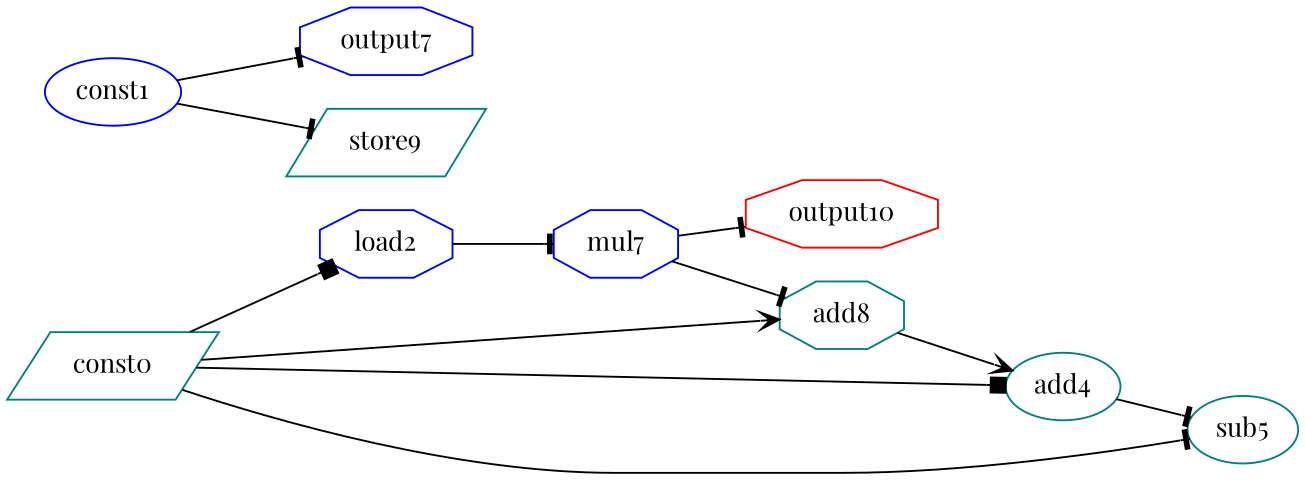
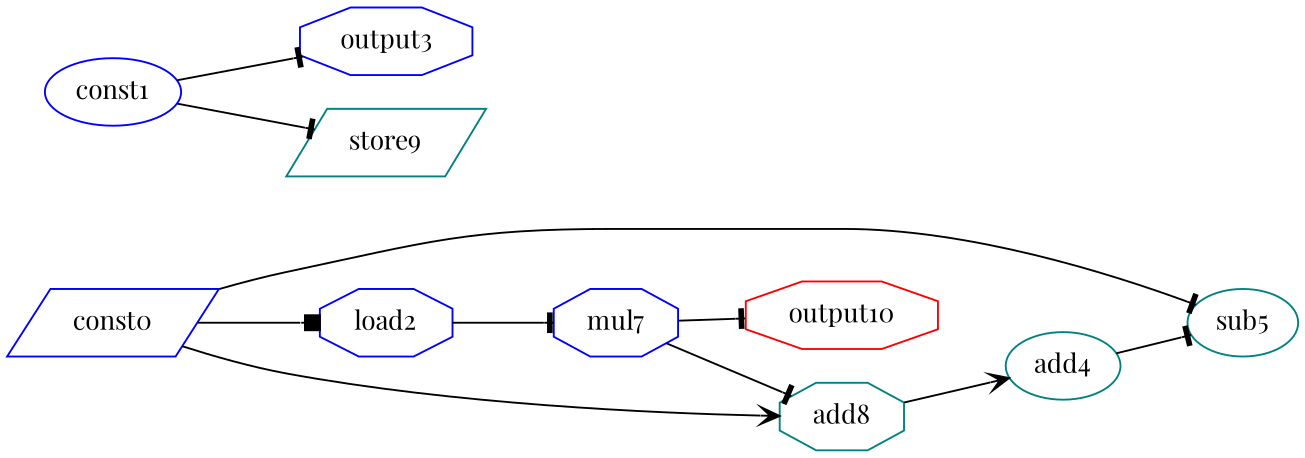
  digraph {
    fontname="Playfair Display"
    rankdir=LR
    node [color=teal fontname="Playfair Display" opcode=const shape=octagon]
    edge [arrowhead=tee fontname="Playfair Display" operand=0]
-   const0 [shape=parallelogram]
+   const0 [color=blue shape=parallelogram]
    load2 [color=blue opcode=load]
    add4 [opcode=add shape=ellipse]
    sub5 [opcode=sub shape=ellipse]
    add8 [opcode=add]
    mul7 [color=blue opcode=mul]
    const1 [color=blue shape=ellipse]
-   output3 [color=blue opcode=output label=output7]
+   output3 [color=blue opcode=output]
    store9 [opcode=store shape=parallelogram]
    output10 [color=red opcode=output]
    const0 -> load2 [arrowhead=box]
-   const0 -> add4 [arrowhead=box]
    const0 -> sub5
    const0 -> add8 [arrowhead=vee operand=1]
    load2 -> mul7 [operand=1]
    add4 -> sub5 [operand=1]
    add8 -> add4 [arrowhead=vee operand=1]
    mul7 -> add8
    mul7 -> output10
    const1 -> output3
    const1 -> store9
  }
